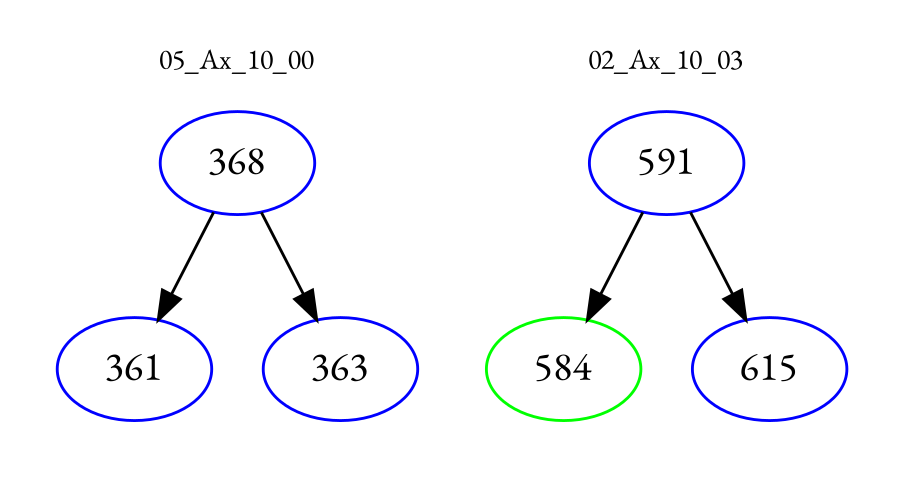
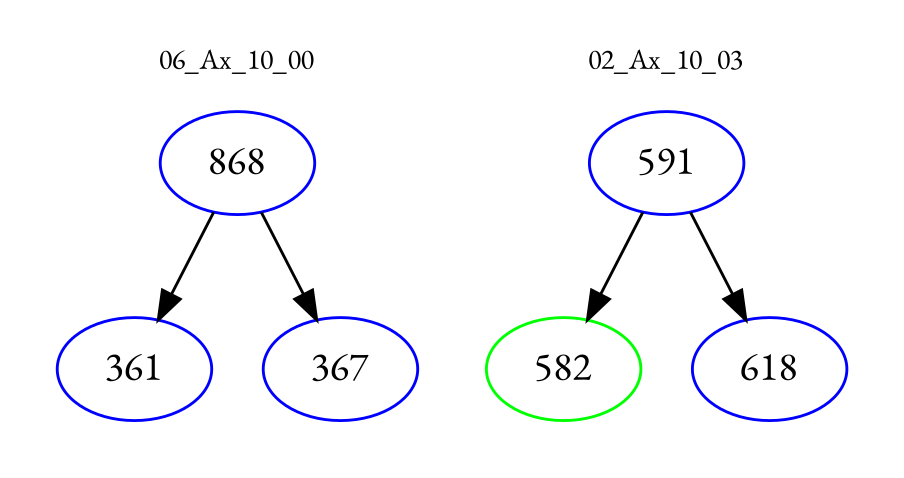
  digraph {
    fontname="EB Garamond"
    node [color=blue fontname="EB Garamond"]
    edge [color=black fontname="EB Garamond"]
-   n1 [label=368]
+   n1 [label=868]
    n2 [label=361]
-   n3 [label=363]
+   n3 [label=367]
    n4 [label=591]
-   n5 [color=green label=584]
-   n6 [label=615]
+   n5 [color=green label=582]
+   n6 [label=618]
    subgraph cluster_1 {
      color=white
      fontsize=10
-     label="05_Ax_10_00"
+     label="06_Ax_10_00"
      n1
      n2
      n3
    }
    subgraph cluster_2 {
      color=white
      fontsize=10
      label="02_Ax_10_03"
      n4
      n5
      n6
    }
    n1 -> n2
    n1 -> n3
    n4 -> n5
    n4 -> n6
  }
